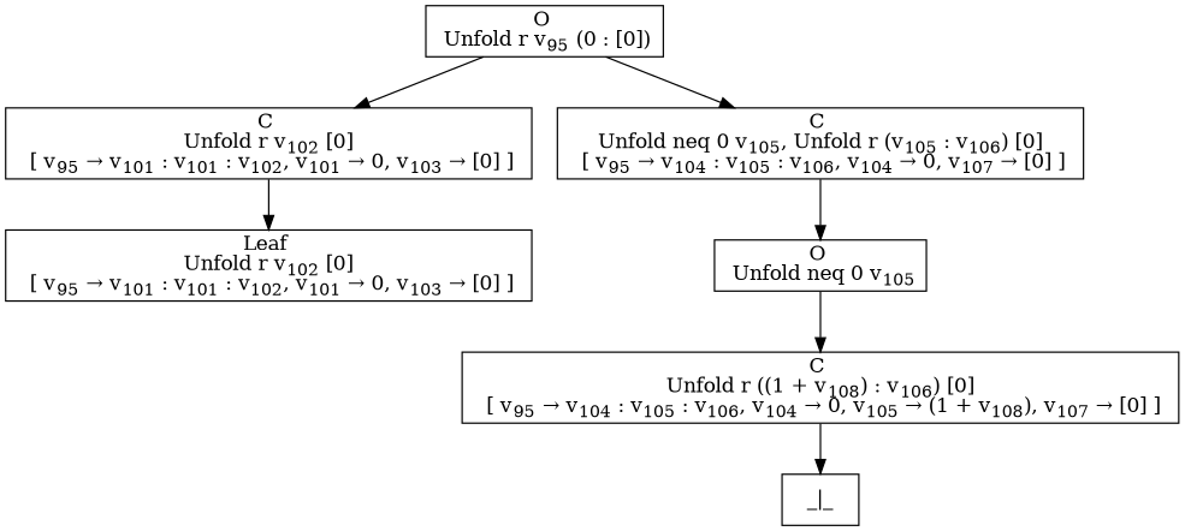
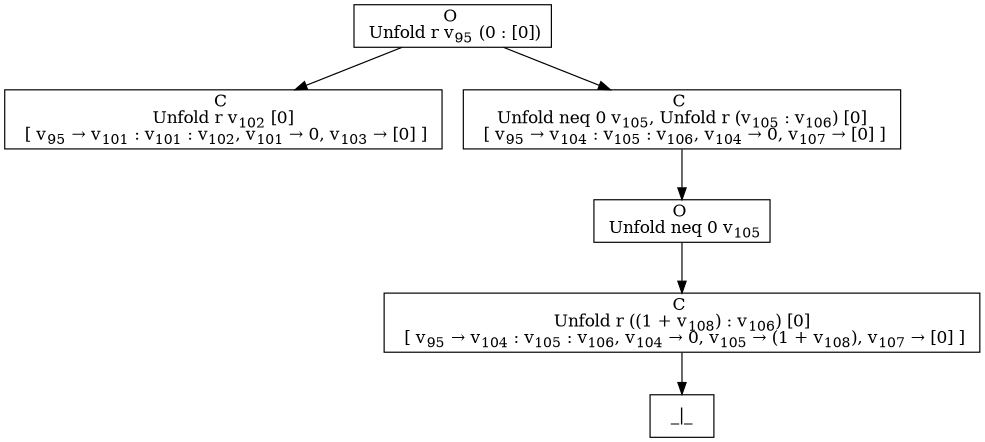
  digraph {
    rankdir=TB
    node [fillcolor=white shape=box style=filled]
    n1 [label=<O <BR/> Unfold r v<SUB>95</SUB> (0 : [0])>]
    n2 [label=<C <BR/> Unfold r v<SUB>102</SUB> [0] <BR/>  [ v<SUB>95</SUB> &rarr; v<SUB>101</SUB> : v<SUB>101</SUB> : v<SUB>102</SUB>, v<SUB>101</SUB> &rarr; 0, v<SUB>103</SUB> &rarr; [0] ] >]
    n3 [label=<C <BR/> Unfold neq 0 v<SUB>105</SUB>, Unfold r (v<SUB>105</SUB> : v<SUB>106</SUB>) [0] <BR/>  [ v<SUB>95</SUB> &rarr; v<SUB>104</SUB> : v<SUB>105</SUB> : v<SUB>106</SUB>, v<SUB>104</SUB> &rarr; 0, v<SUB>107</SUB> &rarr; [0] ] >]
-   n4 [label=<Leaf <BR/> Unfold r v<SUB>102</SUB> [0] <BR/>  [ v<SUB>95</SUB> &rarr; v<SUB>101</SUB> : v<SUB>101</SUB> : v<SUB>102</SUB>, v<SUB>101</SUB> &rarr; 0, v<SUB>103</SUB> &rarr; [0] ] >]
    n5 [label=<O <BR/> Unfold neq 0 v<SUB>105</SUB>>]
    n6 [label=<C <BR/> Unfold r ((1 + v<SUB>108</SUB>) : v<SUB>106</SUB>) [0] <BR/>  [ v<SUB>95</SUB> &rarr; v<SUB>104</SUB> : v<SUB>105</SUB> : v<SUB>106</SUB>, v<SUB>104</SUB> &rarr; 0, v<SUB>105</SUB> &rarr; (1 + v<SUB>108</SUB>), v<SUB>107</SUB> &rarr; [0] ] >]
    n7 [label=<_|_>]
    n1 -> n2
    n1 -> n3
-   n2 -> n4
    n3 -> n5
    n5 -> n6
    n6 -> n7
  }
